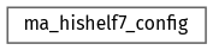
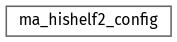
  digraph {
    rankdir=LR
    fontname="Fira Sans"
-   n1 [color=grey40 fillcolor=white fontname="Fira Sans" fontsize=10 height=0.2 label=ma_hishelf7_config shape=box style=filled width=0.4]
+   n1 [color=grey40 fillcolor=white fontname="Fira Sans" fontsize=10 height=0.2 label=ma_hishelf2_config shape=box style=filled width=0.4]
  }
